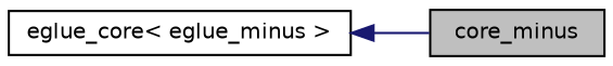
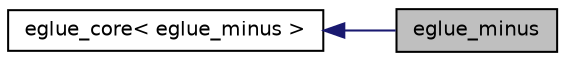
  digraph {
    rankdir=LR
    node [color=black fontname=Helvetica fontsize=10 shape=record style=filled]
-   n1 [fillcolor=grey75 fontcolor=black height=0.2 label=core_minus width=0.4]
+   n1 [fillcolor=grey75 fontcolor=black height=0.2 label=eglue_minus width=0.4]
    n2 [fillcolor=white height=0.2 label="eglue_core\< eglue_minus \>" width=0.4]
    n2 -> n1 [color=midnightblue dir=back fontname=Helvetica fontsize=10 labelfontname=Helvetica labelfontsize=10 style=solid]
  }
